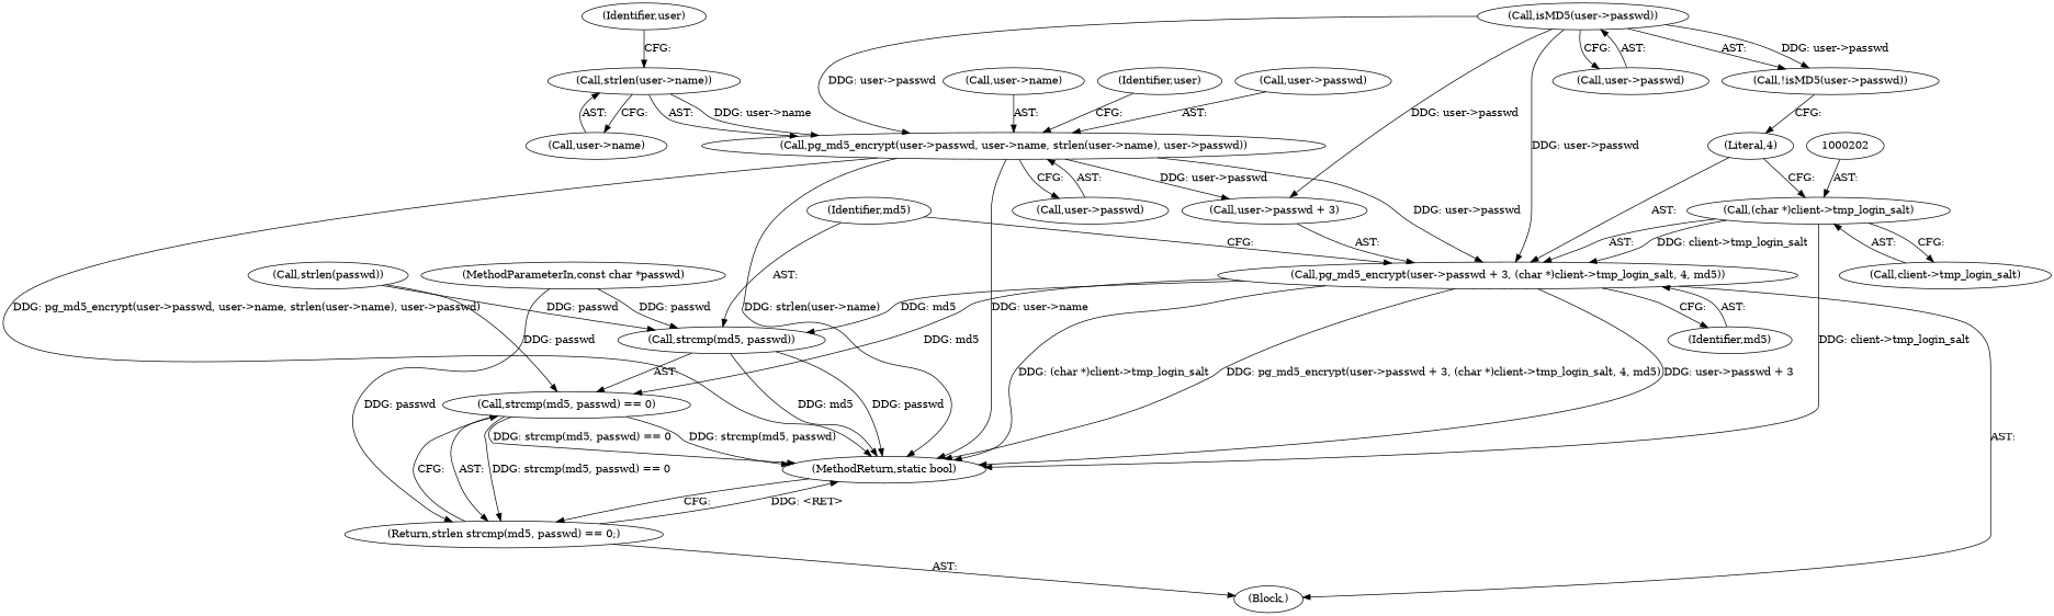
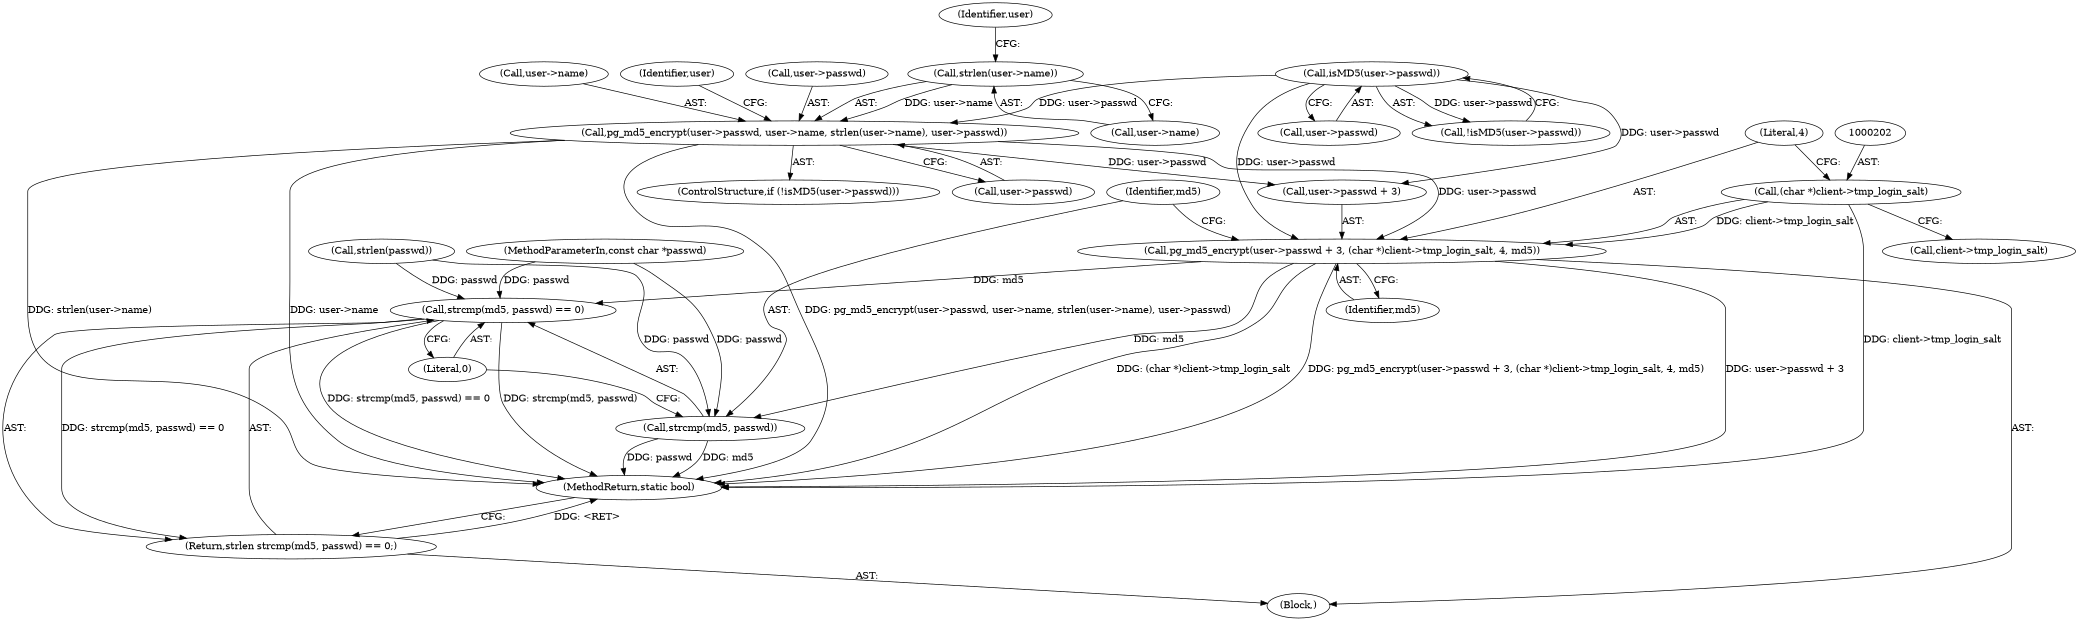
  digraph {
    n1 [label="(Call,pg_md5_encrypt(user->passwd + 3, (char *)client->tmp_login_salt, 4, md5))"]
    n2 [label="(Call,strcmp(md5, passwd) == 0)"]
    n3 [label="(Call,strcmp(md5, passwd))"]
    n4 [label="(Identifier,md5)"]
    n5 [label="(Block,)"]
    n6 [label="(MethodReturn,static bool)"]
    n7 [label="(Return,strlen strcmp(md5, passwd) == 0;)"]
+   n8 [label="(Literal,0)"]
    n9 [label="(Call,pg_md5_encrypt(user->passwd, user->name, strlen(user->name), user->passwd))"]
    n10 [label="(Call,user->passwd)"]
    n11 [label="(Call,user->passwd + 3)"]
+   n12 [label="(ControlStructure,if (!isMD5(user->passwd)))"]
    n13 [label="(Call,isMD5(user->passwd))"]
    n14 [label="(Call,!isMD5(user->passwd))"]
    n15 [label="(Call,user->passwd)"]
    n16 [label="(Call,strlen(user->name))"]
    n17 [label="(Call,user->name)"]
    n18 [label="(Call,(char *)client->tmp_login_salt)"]
    n19 [label="(Call,client->tmp_login_salt)"]
    n20 [label="(MethodParameterIn,const char *passwd)"]
    n21 [label="(Call,user->name)"]
    n22 [label="(Identifier,user)"]
    n23 [label="(Call,strlen(passwd))"]
    n24 [label="(Identifier,user)"]
    n25 [label="(Call,user->passwd)"]
    n26 [label="(Literal,4)"]
    n27 [label="(Identifier,md5)"]
    1000202
    n1 -> n2 [label="DDG: md5"]
    n1 -> n3 [label="DDG: md5"]
    n1 -> n4 [label="CFG: "]
    n1 -> n5 [label="AST: "]
    n1 -> n6 [label="DDG: (char *)client->tmp_login_salt"]
    n1 -> n6 [label="DDG: pg_md5_encrypt(user->passwd + 3, (char *)client->tmp_login_salt, 4, md5)"]
    n1 -> n6 [label="DDG: user->passwd + 3"]
    n2 -> n6 [label="DDG: strcmp(md5, passwd) == 0"]
    n2 -> n6 [label="DDG: strcmp(md5, passwd)"]
    n2 -> n7 [label="AST: "]
    n2 -> n7 [label="DDG: strcmp(md5, passwd) == 0"]
+   n2 -> n8 [label="CFG: "]
    n3 -> n2 [label="AST: "]
    n3 -> n6 [label="DDG: md5"]
    n3 -> n6 [label="DDG: passwd"]
    n4 -> n1 [label="AST: "]
    n6 -> n7 [label="CFG: "]
-   n7 -> n2 [label="CFG: "]
+   n7 -> n2 [label="AST: "]
    n7 -> n5 [label="AST: "]
    n7 -> n6 [label="DDG: <RET>"]
+   n8 -> n2 [label="AST: "]
+   n8 -> n3 [label="CFG: "]
    n9 -> n1 [label="DDG: user->passwd"]
    n9 -> n6 [label="DDG: strlen(user->name)"]
    n9 -> n6 [label="DDG: user->name"]
    n9 -> n6 [label="DDG: pg_md5_encrypt(user->passwd, user->name, strlen(user->name), user->passwd)"]
    n9 -> n10 [label="CFG: "]
    n9 -> n11 [label="DDG: user->passwd"]
+   n9 -> n12 [label="AST: "]
    n10 -> n9 [label="AST: "]
    n11 -> n1 [label="AST: "]
    n13 -> n1 [label="DDG: user->passwd"]
    n13 -> n9 [label="DDG: user->passwd"]
    n13 -> n11 [label="DDG: user->passwd"]
    n13 -> n14 [label="AST: "]
    n13 -> n14 [label="DDG: user->passwd"]
    n13 -> n15 [label="CFG: "]
-   n14 -> n26 [label="CFG: "]
+   n14 -> n13 [label="CFG: "]
    n15 -> n13 [label="AST: "]
    n16 -> n9 [label="AST: "]
    n16 -> n9 [label="DDG: user->name"]
    n16 -> n17 [label="CFG: "]
    n17 -> n16 [label="AST: "]
    n18 -> n1 [label="AST: "]
    n18 -> n1 [label="DDG: client->tmp_login_salt"]
    n18 -> n6 [label="DDG: client->tmp_login_salt"]
    n18 -> n19 [label="CFG: "]
-   n19 -> n18 [label="AST: "]
-   n20 -> n7 [label="DDG: passwd"]
+   n20 -> n2 [label="DDG: passwd"]
    n20 -> n3 [label="DDG: passwd"]
    n21 -> n9 [label="AST: "]
    n22 -> n9 [label="CFG: "]
    n23 -> n2 [label="DDG: passwd"]
    n23 -> n3 [label="DDG: passwd"]
    n24 -> n16 [label="CFG: "]
    n25 -> n9 [label="AST: "]
    n26 -> n1 [label="AST: "]
    n26 -> n18 [label="CFG: "]
    n27 -> n1 [label="CFG: "]
    n27 -> n3 [label="AST: "]
    1000202 -> n18 [label="AST: "]
  }
